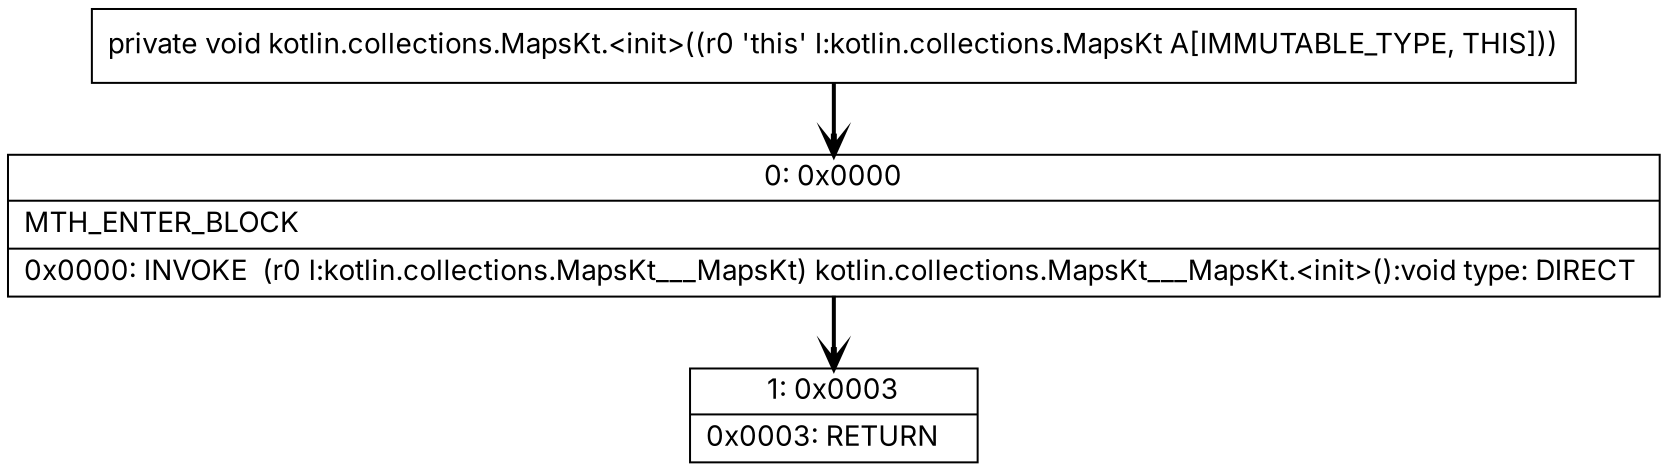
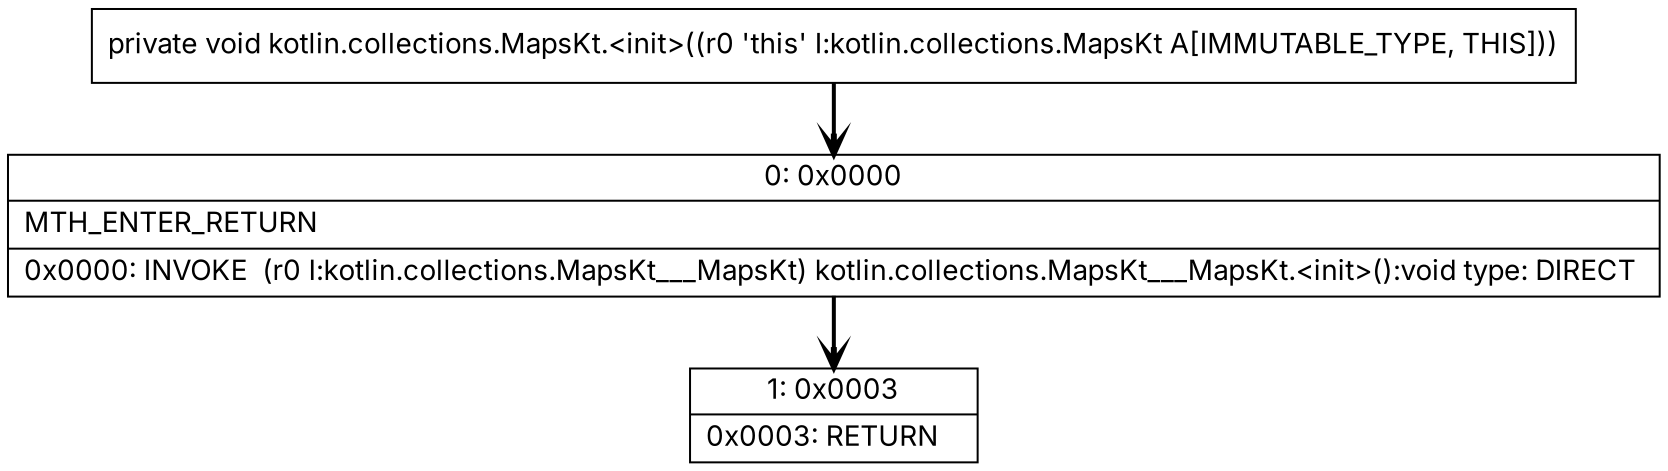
  digraph {
    fontname=Inter
    node [shape=record fontname=Inter]
    edge [style=bold arrowhead=vee fontname=Inter]
-   n1 [label="{0\:\ 0x0000|MTH_ENTER_BLOCK\l|0x0000: INVOKE  (r0 I:kotlin.collections.MapsKt___MapsKt) kotlin.collections.MapsKt___MapsKt.\<init\>():void type: DIRECT \l}"]
+   n1 [label="{0\:\ 0x0000|MTH_ENTER_RETURN\l|0x0000: INVOKE  (r0 I:kotlin.collections.MapsKt___MapsKt) kotlin.collections.MapsKt___MapsKt.\<init\>():void type: DIRECT \l}"]
    n2 [label="{1\:\ 0x0003|0x0003: RETURN   \l}"]
    n3 [label="{private void kotlin.collections.MapsKt.\<init\>((r0 'this' I:kotlin.collections.MapsKt A[IMMUTABLE_TYPE, THIS])) }"]
    n1 -> n2
    n3 -> n1
  }
